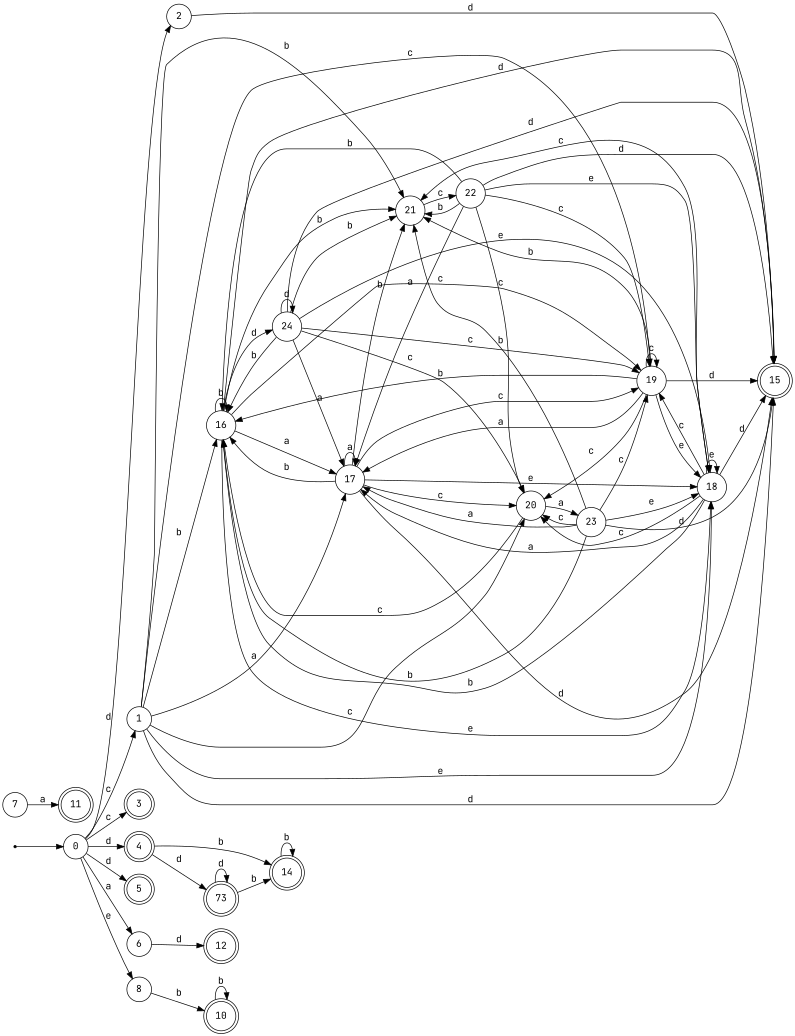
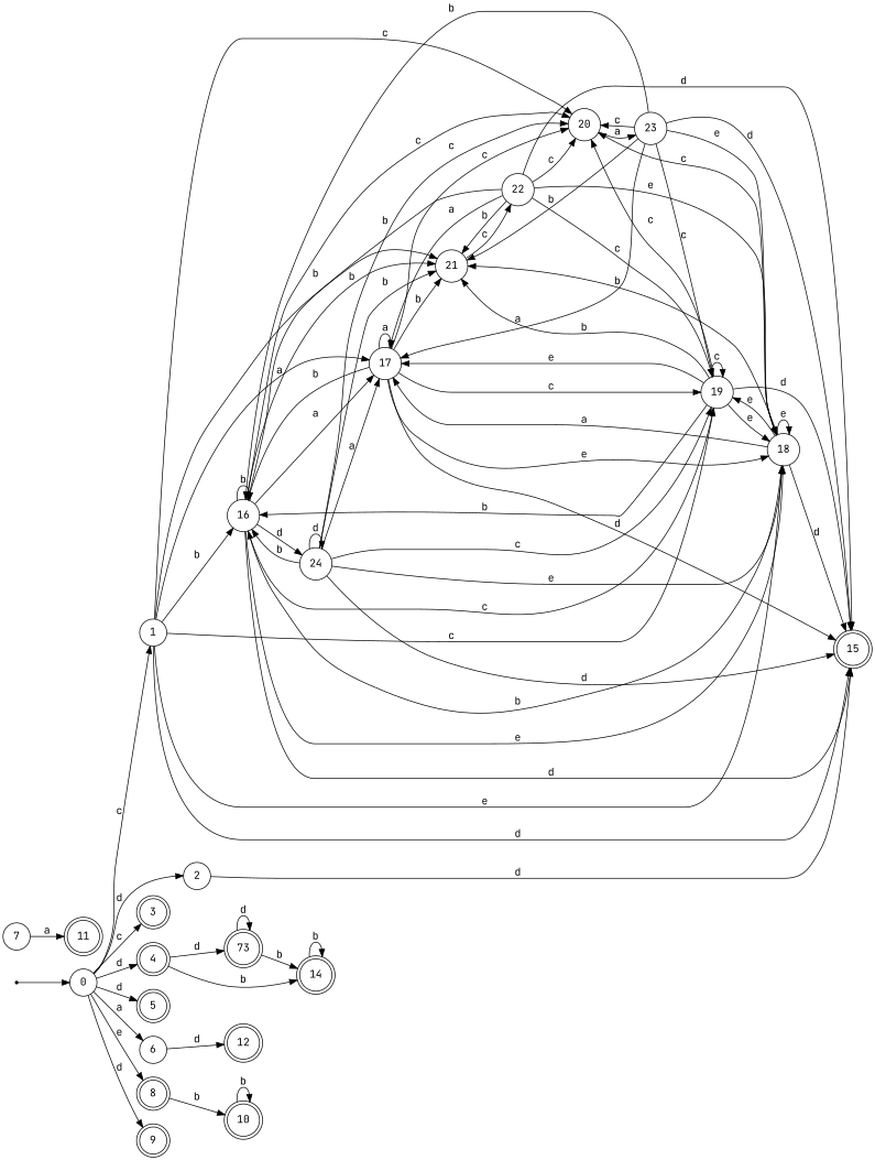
  digraph {
    fontname="JetBrains Mono"
    rankdir=LR
    node [fontname="JetBrains Mono" shape=circle]
    edge [fontname="JetBrains Mono"]
    dummy0 [shape=point]
    0
    1
    2
    3 [shape=doublecircle]
    4 [shape=doublecircle]
    5 [shape=doublecircle]
    6
-   8
+   8 [shape=doublecircle]
+   9 [shape=doublecircle]
    15 [shape=doublecircle]
    16
    17
    18
    19
    20
    21
    n18 [label=73 shape=doublecircle]
    14 [shape=doublecircle]
    12 [shape=doublecircle]
    11 [shape=doublecircle]
    7
    10 [shape=doublecircle]
    24
    23
    22
    dummy0 -> 0
    0 -> 1 [label=c]
    0 -> 2 [label=d]
    0 -> 3 [label=c]
    0 -> 4 [label=d]
    0 -> 5 [label=d]
    0 -> 6 [label=a]
    0 -> 8 [label=e]
+   0 -> 9 [label=d]
    1 -> 15 [label=d]
    1 -> 16 [label=b]
    1 -> 17 [label=a]
    1 -> 18 [label=e]
    1 -> 19 [label=c]
    1 -> 20 [label=c]
    1 -> 21 [label=b]
    2 -> 15 [label=d]
    4 -> n18 [label=d]
    4 -> 14 [label=b]
    6 -> 12 [label=d]
    8 -> 10 [label=b]
    16 -> 15 [label=d]
    16 -> 16 [label=b]
    16 -> 17 [label=a]
    16 -> 18 [label=e]
    16 -> 19 [label=c]
-   20 -> 16 [label=c]
+   16 -> 20 [label=c]
    16 -> 21 [label=b]
    16 -> 24 [label=d]
    17 -> 15 [label=d]
    17 -> 16 [label=b]
    17 -> 17 [label=a]
    17 -> 18 [label=e]
    17 -> 19 [label=c]
    17 -> 20 [label=c]
    17 -> 21 [label=b]
    18 -> 15 [label=d]
    18 -> 16 [label=b]
    18 -> 17 [label=a]
    18 -> 18 [label=e]
-   18 -> 19 [label=c]
+   18 -> 19 [label=e]
    18 -> 20 [label=c]
-   18 -> 21 [label=c]
+   18 -> 21 [label=b]
    19 -> 15 [label=d]
    19 -> 16 [label=b]
-   19 -> 17 [label=a]
+   19 -> 17 [label=e]
    19 -> 18 [label=e]
    19 -> 19 [label=c]
    19 -> 20 [label=c]
    19 -> 21 [label=b]
    20 -> 23 [label=a]
    21 -> 22 [label=c]
    n18 -> n18 [label=d]
    n18 -> 14 [label=b]
    14 -> 14 [label=b]
    7 -> 11 [label=a]
    10 -> 10 [label=b]
    24 -> 15 [label=d]
    24 -> 16 [label=b]
    24 -> 17 [label=a]
    24 -> 18 [label=e]
    24 -> 19 [label=c]
    24 -> 20 [label=c]
    24 -> 21 [label=b]
    24 -> 24 [label=d]
    23 -> 15 [label=d]
    23 -> 16 [label=b]
    23 -> 17 [label=a]
    23 -> 18 [label=e]
    23 -> 19 [label=c]
    23 -> 20 [label=c]
    23 -> 21 [label=b]
    22 -> 15 [label=d]
    22 -> 16 [label=b]
    22 -> 17 [label=a]
    22 -> 18 [label=e]
    22 -> 19 [label=c]
    22 -> 20 [label=c]
    22 -> 21 [label=b]
  }
